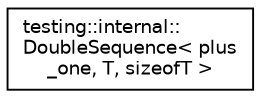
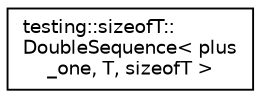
  digraph {
    rankdir=LR
-   n1 [color=black fillcolor=white fontname=Helvetica fontsize=10 height=0.2 label="testing::internal::\lDoubleSequence\< plus\l_one, T, sizeofT \>" shape=record style=filled width=0.4]
+   n1 [color=black fillcolor=white fontname=Helvetica fontsize=10 height=0.2 label="testing::sizeofT::\lDoubleSequence\< plus\l_one, T, sizeofT \>" shape=record style=filled width=0.4]
  }
